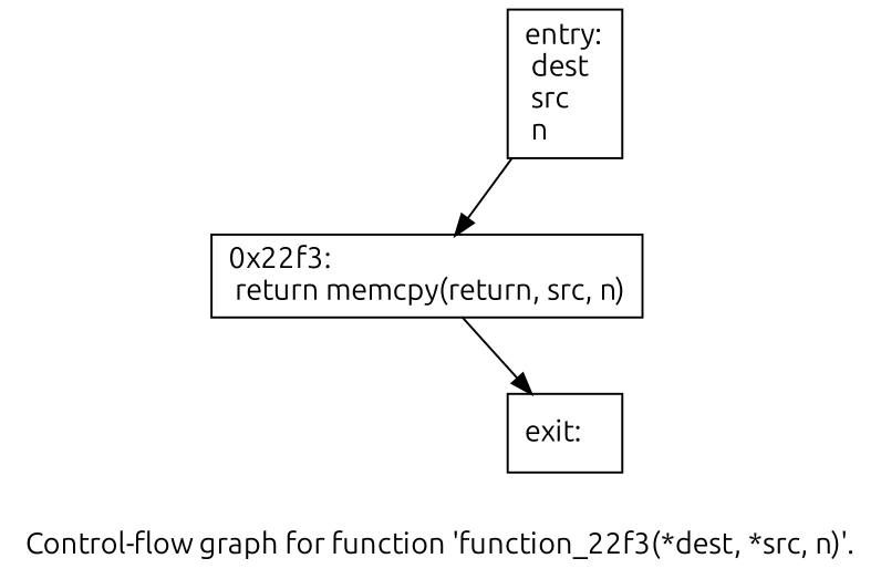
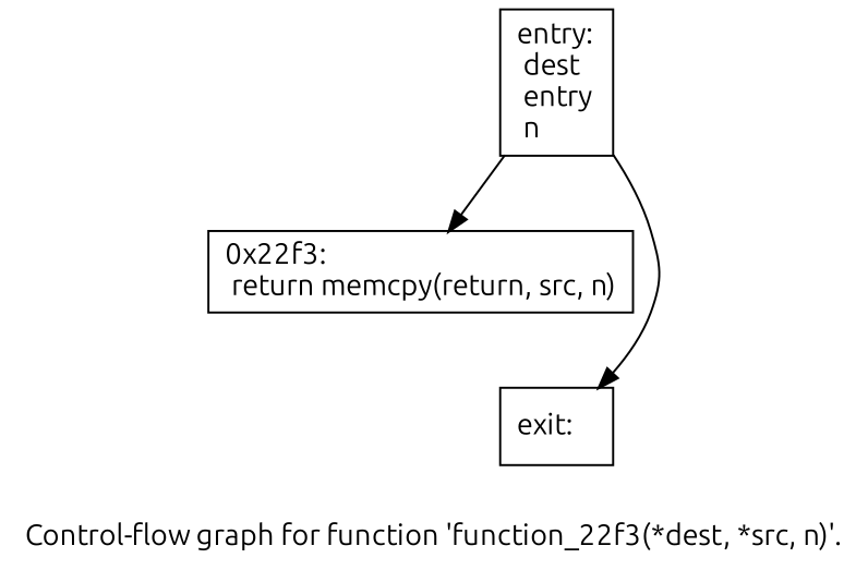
  digraph {
    fontname=Ubuntu
    label="Control-flow graph for function 'function_22f3(*dest, *src, n)'."
    node [fontname=Ubuntu shape=record]
    edge [fontname=Ubuntu]
-   n1 [label="{entry:\l  dest\l  src\l  n\l}"]
+   n1 [label="{entry:\l  dest\l  entry\l  n\l}"]
    n2 [label="{0x22f3:\l  return memcpy(return, src, n)\l}"]
    n3 [label="{exit:\l}"]
    n1 -> n2
-   n2 -> n3
+   n1 -> n3
  }
